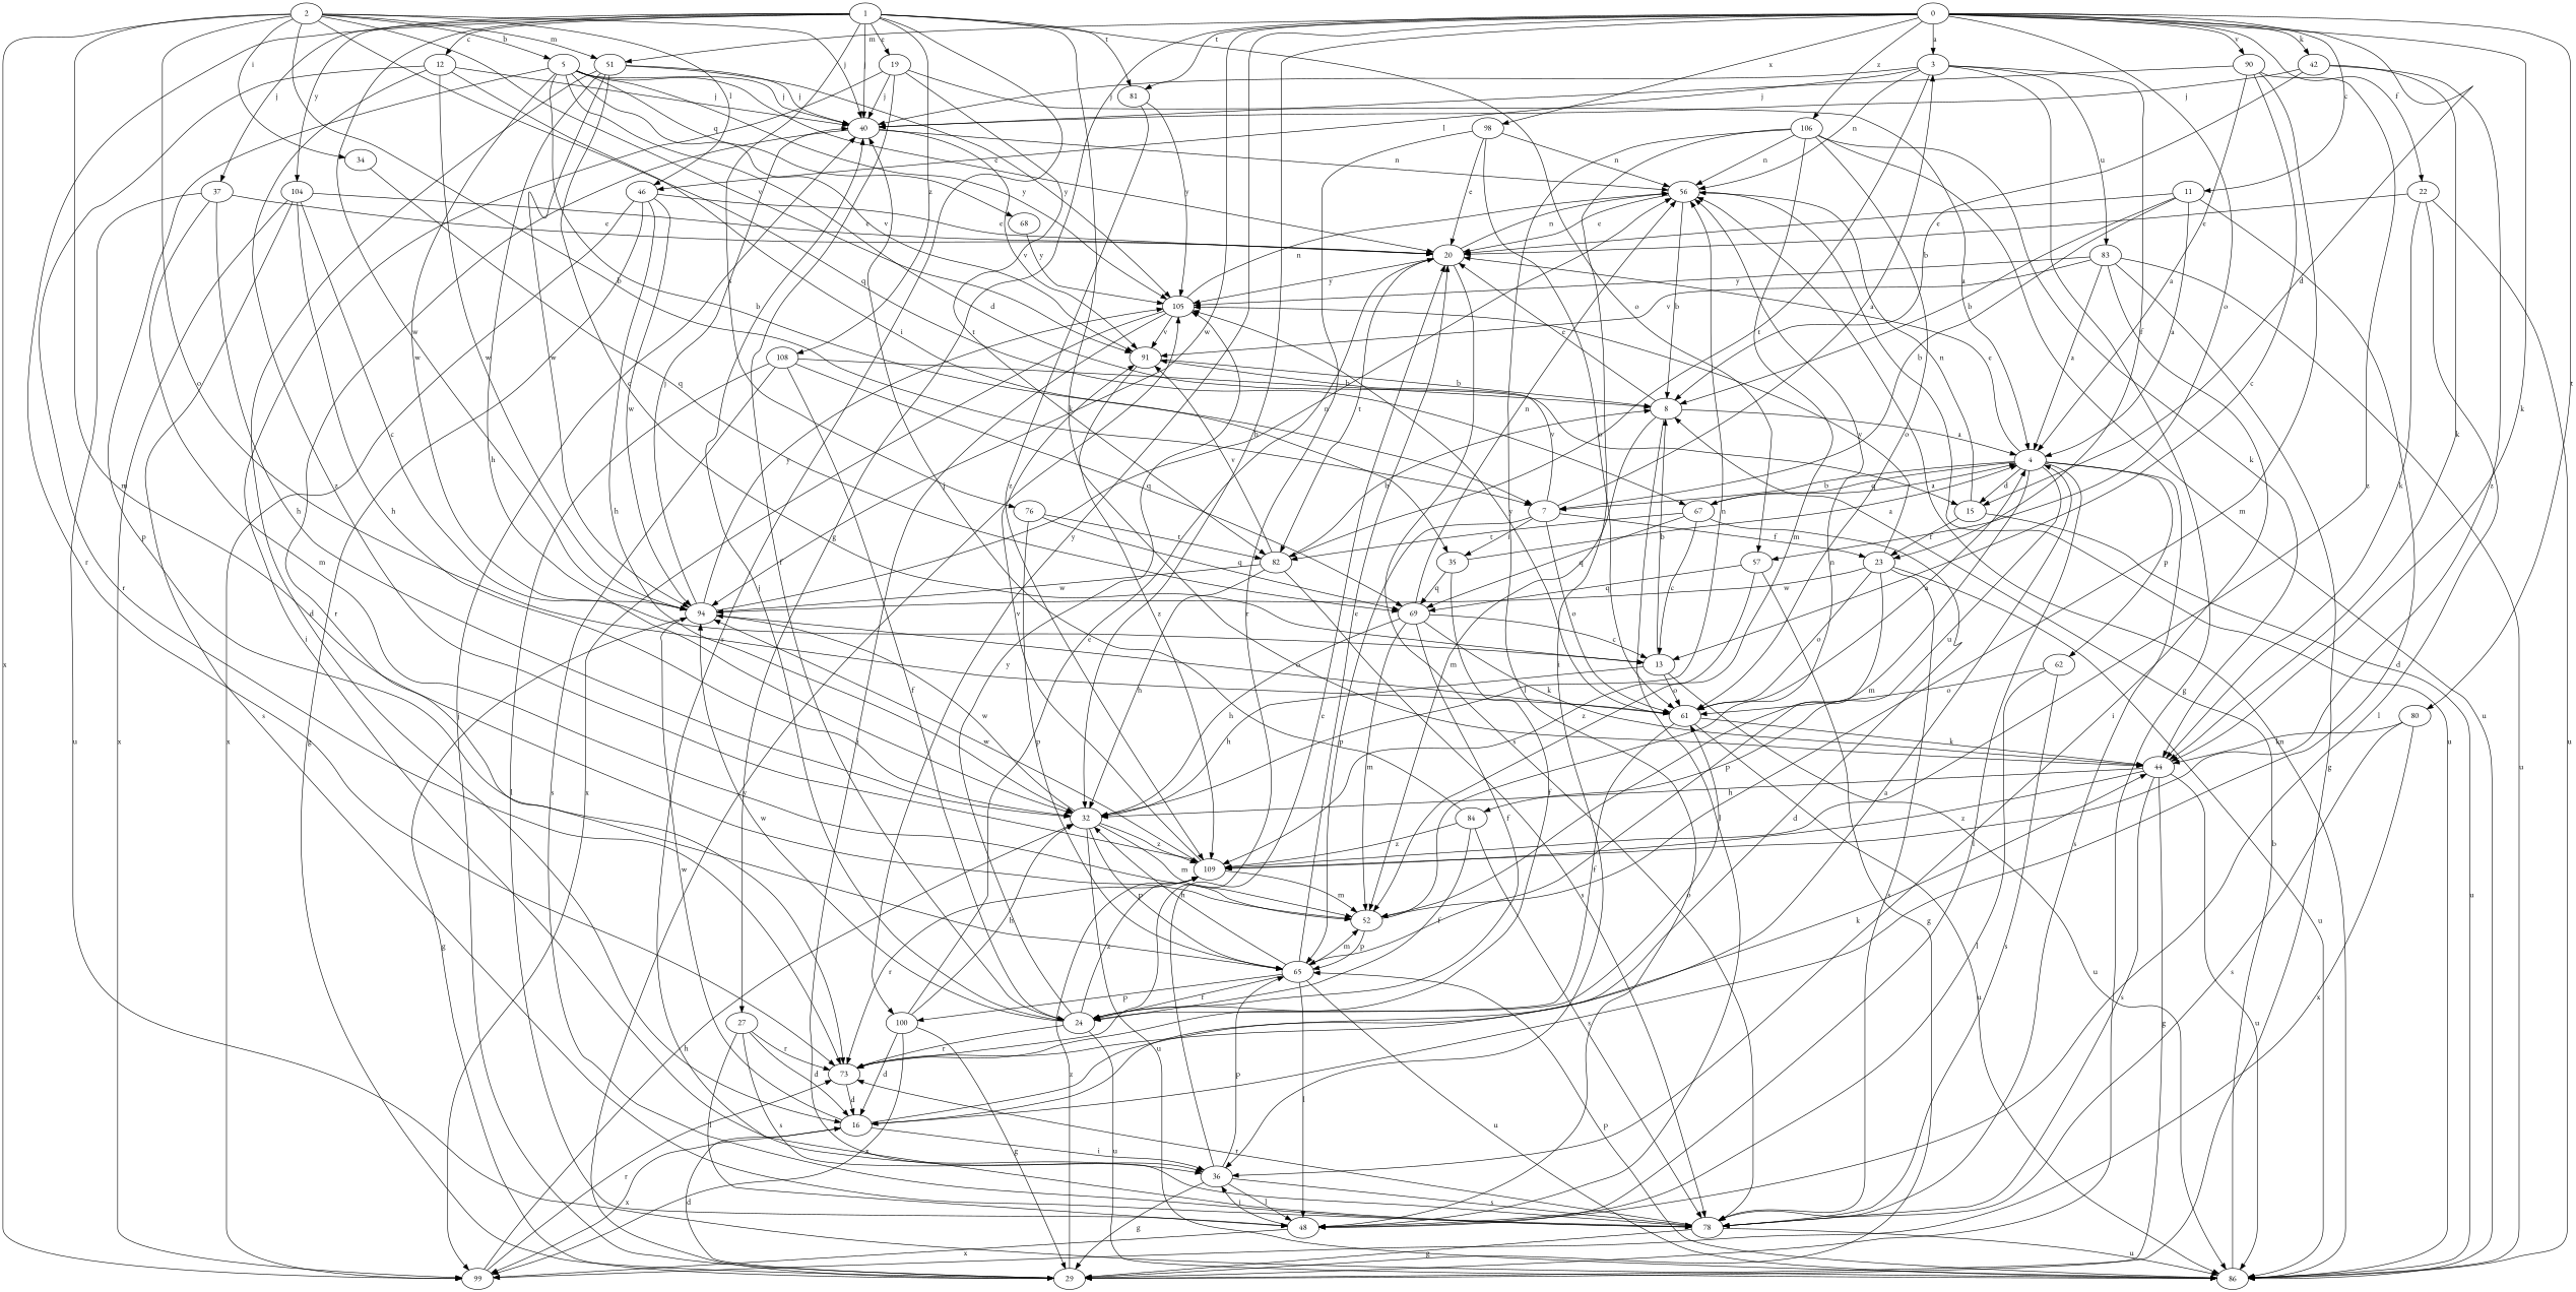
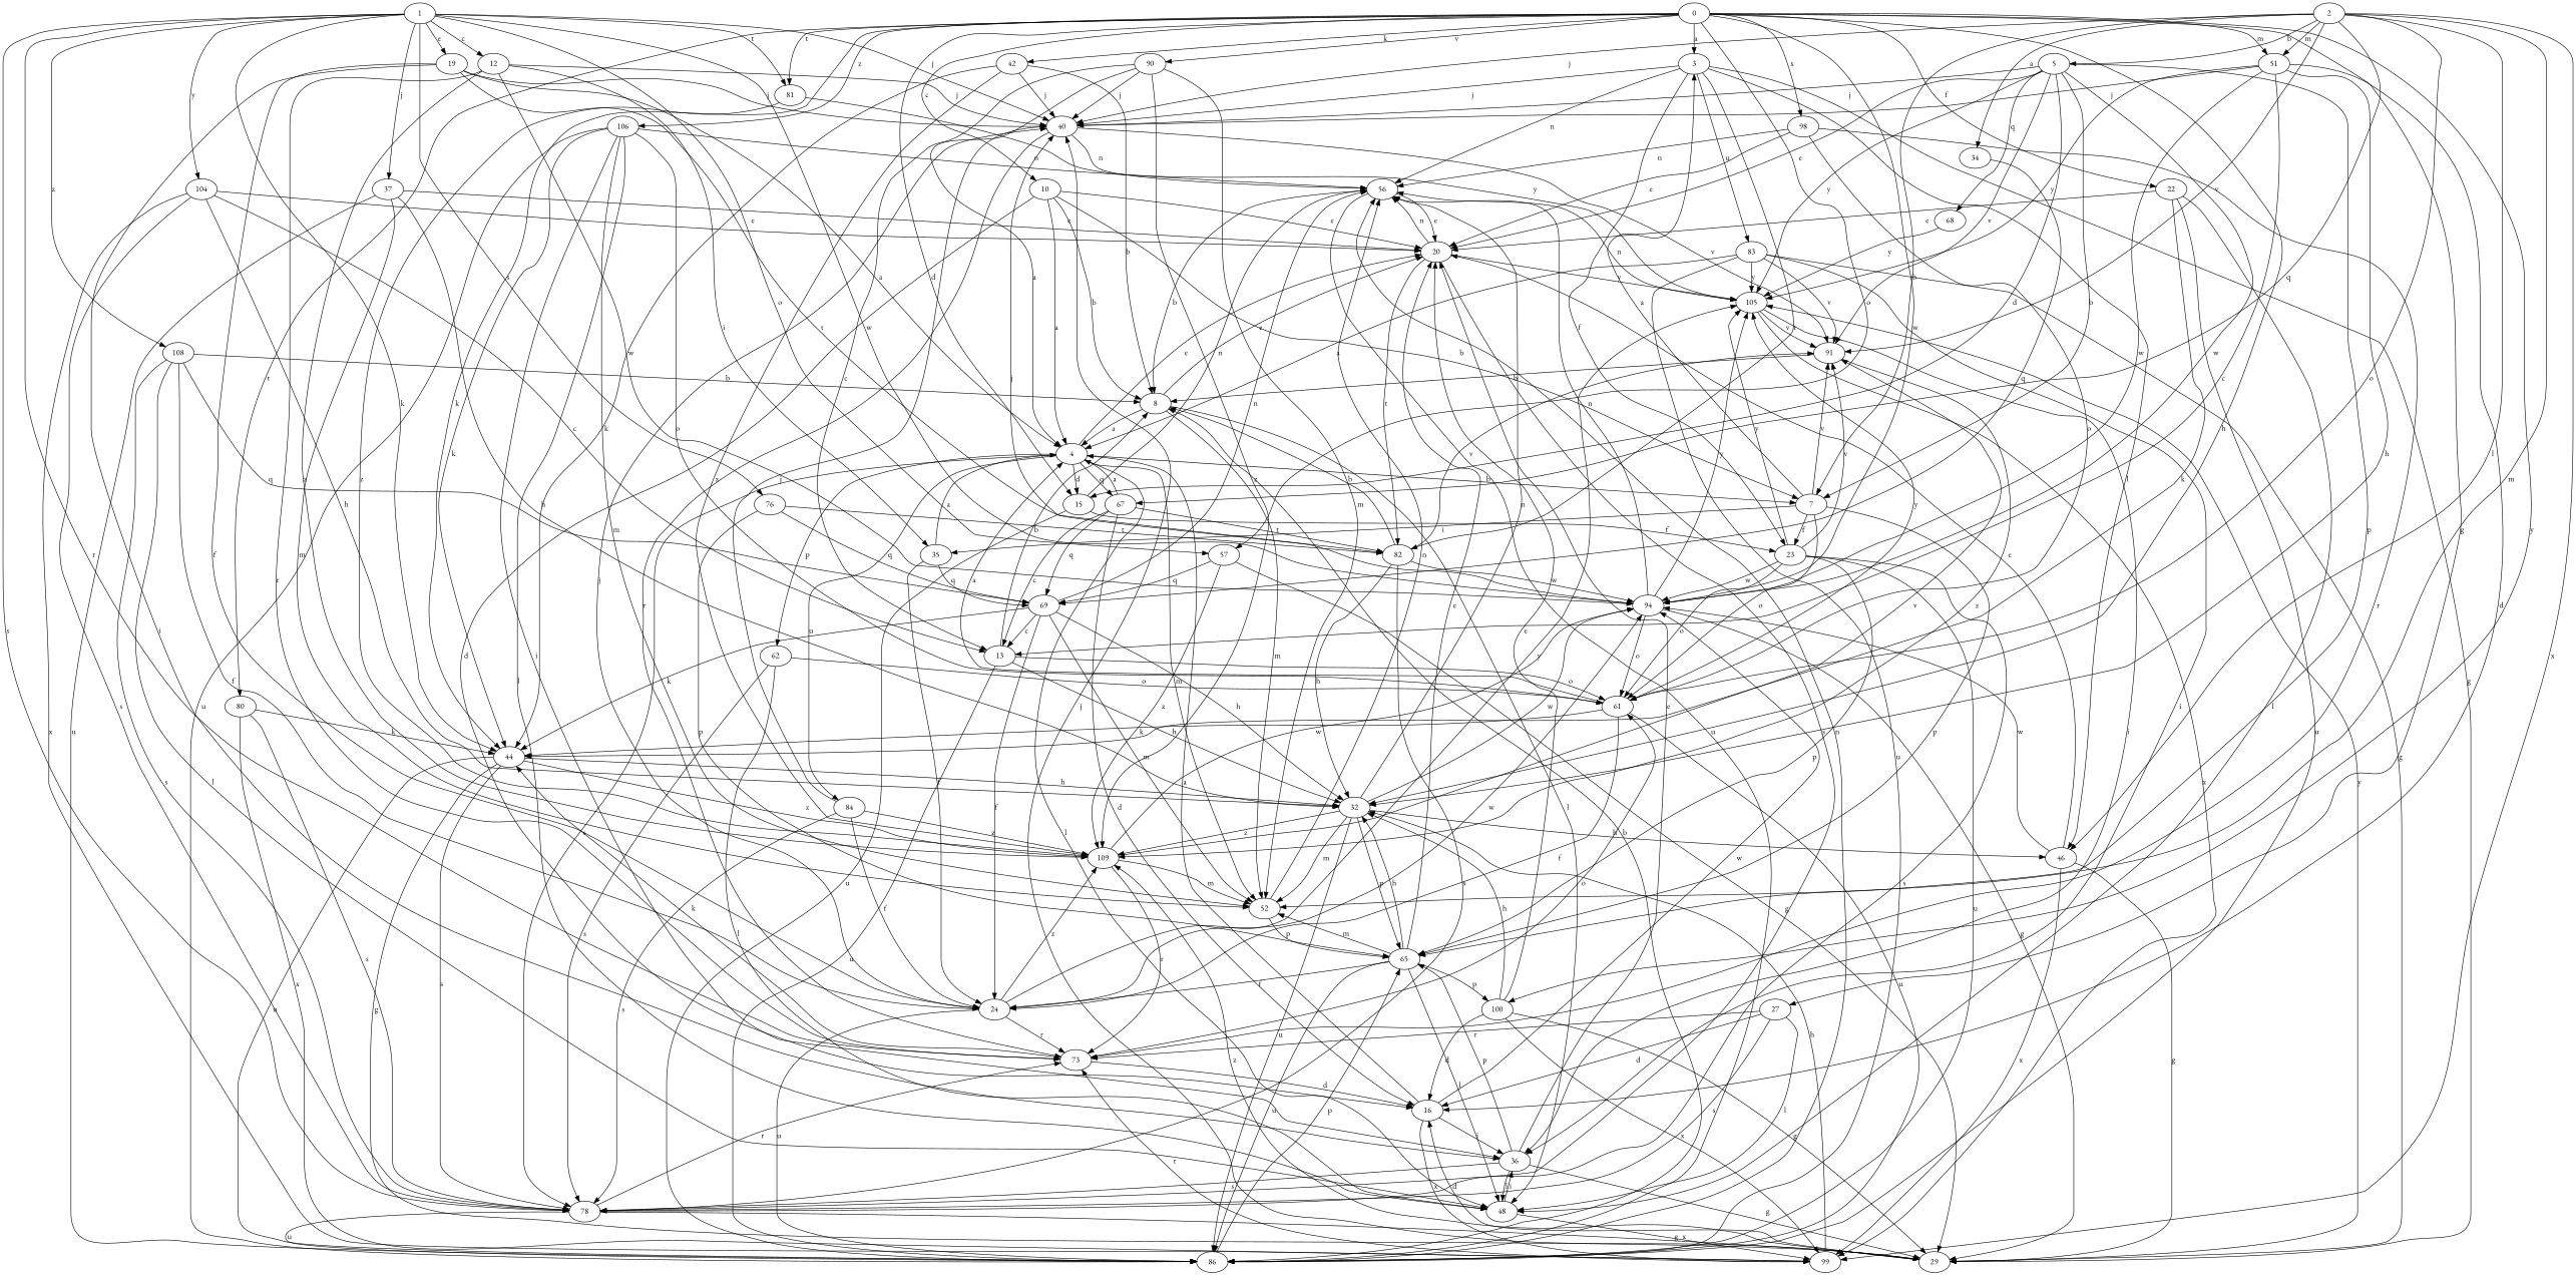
  strict digraph {
    fontname="EB Garamond"
    node [fontname="EB Garamond"]
    edge [fontname="EB Garamond"]
    0
    3
-   11
+   11 [label=10]
    15
    22
    27
    32
    42
    44
    51
    57
    80
    81
    90
    94
    98
    100
    106
    40
    46
    23
    29
    56
    82
    83
    7
    4
    20
    8
    16
    86
    48
    73
    78
    52
    65
    109
    105
    13
    69
    99
    61
    36
    1
    12
    19
    37
    76
    104
    108
    35
    24
    91
    2
    5
    34
    67
    68
    62
    84
    0 -> 3 [label=a]
    0 -> 11 [label=c]
    0 -> 15 [label=d]
    0 -> 22 [label=f]
    0 -> 27 [label=g]
    0 -> 32 [label=h]
    0 -> 42 [label=k]
    0 -> 44 [label=k]
    0 -> 51 [label=m]
    0 -> 57 [label=o]
    0 -> 80 [label=t]
    0 -> 81 [label=t]
    0 -> 90 [label=v]
    0 -> 94 [label=w]
    0 -> 98 [label=x]
    0 -> 100 [label=y]
    0 -> 106 [label=z]
    3 -> 40 [label=j]
    3 -> 46 [label=l]
    3 -> 23 [label=f]
    3 -> 29 [label=g]
    3 -> 56 [label=n]
    3 -> 82 [label=t]
    3 -> 83 [label=u]
    11 -> 7 [label=b]
    11 -> 4 [label=a]
    11 -> 20 [label=e]
    11 -> 8 [label=b]
    11 -> 16 [label=d]
    15 -> 23 [label=f]
    15 -> 56 [label=n]
    15 -> 86 [label=u]
    22 -> 44 [label=k]
    22 -> 20 [label=e]
    22 -> 86 [label=u]
    22 -> 48 [label=l]
    27 -> 16 [label=d]
    27 -> 48 [label=l]
    27 -> 73 [label=r]
    27 -> 78 [label=s]
    32 -> 94 [label=w]
    32 -> 56 [label=n]
    32 -> 86 [label=u]
    32 -> 52 [label=m]
    32 -> 65 [label=p]
    32 -> 109 [label=z]
    42 -> 44 [label=k]
    42 -> 40 [label=j]
    42 -> 8 [label=b]
    42 -> 109 [label=z]
    44 -> 32 [label=h]
    44 -> 29 [label=g]
    44 -> 86 [label=u]
    44 -> 78 [label=s]
    44 -> 109 [label=z]
    51 -> 32 [label=h]
    51 -> 94 [label=w]
    51 -> 40 [label=j]
    51 -> 16 [label=d]
    51 -> 105 [label=y]
    51 -> 13 [label=c]
    57 -> 29 [label=g]
    57 -> 109 [label=z]
    57 -> 69 [label=q]
    80 -> 44 [label=k]
    80 -> 78 [label=s]
    80 -> 99 [label=x]
    81 -> 109 [label=z]
    81 -> 105 [label=y]
    90 -> 40 [label=j]
    90 -> 4 [label=a]
    90 -> 52 [label=m]
    90 -> 109 [label=z]
    90 -> 13 [label=c]
    94 -> 40 [label=j]
    94 -> 29 [label=g]
    94 -> 56 [label=n]
    94 -> 105 [label=y]
    94 -> 61 [label=o]
    98 -> 56 [label=n]
    98 -> 20 [label=e]
    98 -> 73 [label=r]
    98 -> 61 [label=o]
    100 -> 32 [label=h]
    100 -> 29 [label=g]
    100 -> 20 [label=e]
    100 -> 16 [label=d]
    100 -> 99 [label=x]
    106 -> 44 [label=k]
    106 -> 56 [label=n]
    106 -> 86 [label=u]
    106 -> 48 [label=l]
    106 -> 52 [label=m]
    106 -> 61 [label=o]
    106 -> 36 [label=i]
    40 -> 56 [label=n]
    40 -> 73 [label=r]
    40 -> 91 [label=v]
-   46 -> 32 [label=h]
+   32 -> 46 [label=h]
    46 -> 94 [label=w]
    46 -> 29 [label=g]
    46 -> 20 [label=e]
    46 -> 99 [label=x]
    23 -> 94 [label=w]
    23 -> 86 [label=u]
    23 -> 78 [label=s]
    23 -> 65 [label=p]
    23 -> 105 [label=y]
    23 -> 61 [label=o]
+   23 -> 91 [label=v]
    29 -> 40 [label=j]
    29 -> 16 [label=d]
    29 -> 109 [label=z]
    29 -> 105 [label=y]
    56 -> 20 [label=e]
    56 -> 8 [label=b]
    56 -> 86 [label=u]
    82 -> 32 [label=h]
    82 -> 94 [label=w]
    82 -> 8 [label=b]
    82 -> 78 [label=s]
    82 -> 91 [label=v]
    83 -> 29 [label=g]
    83 -> 4 [label=a]
    83 -> 86 [label=u]
    83 -> 105 [label=y]
    83 -> 36 [label=i]
    83 -> 91 [label=v]
    7 -> 3 [label=a]
    7 -> 23 [label=f]
    7 -> 65 [label=p]
    7 -> 61 [label=o]
    7 -> 35 [label=i]
    7 -> 91 [label=v]
    4 -> 15 [label=d]
    4 -> 7 [label=b]
    4 -> 20 [label=e]
    4 -> 48 [label=l]
    4 -> 78 [label=s]
    4 -> 52 [label=m]
    4 -> 67 [label=q]
    4 -> 62 [label=p]
    4 -> 84 [label=u]
    20 -> 56 [label=n]
    20 -> 82 [label=t]
    20 -> 78 [label=s]
    20 -> 105 [label=y]
    8 -> 4 [label=a]
    8 -> 20 [label=e]
    8 -> 48 [label=l]
    8 -> 52 [label=m]
    16 -> 94 [label=w]
    16 -> 4 [label=a]
    16 -> 99 [label=x]
    16 -> 36 [label=i]
    86 -> 56 [label=n]
    86 -> 8 [label=b]
    86 -> 65 [label=p]
    48 -> 99 [label=x]
    48 -> 36 [label=i]
    73 -> 44 [label=k]
    73 -> 16 [label=d]
    73 -> 61 [label=o]
    78 -> 29 [label=g]
    78 -> 86 [label=u]
    78 -> 73 [label=r]
    52 -> 56 [label=n]
    52 -> 65 [label=p]
    65 -> 32 [label=h]
    65 -> 100 [label=p]
    65 -> 20 [label=e]
    65 -> 86 [label=u]
    65 -> 48 [label=l]
    65 -> 52 [label=m]
    65 -> 24 [label=f]
    109 -> 94 [label=w]
    109 -> 73 [label=r]
    109 -> 52 [label=m]
    109 -> 91 [label=v]
    105 -> 56 [label=n]
    105 -> 99 [label=x]
    105 -> 36 [label=i]
    105 -> 91 [label=v]
    13 -> 32 [label=h]
    13 -> 8 [label=b]
    13 -> 86 [label=u]
    13 -> 61 [label=o]
    69 -> 32 [label=h]
    69 -> 44 [label=k]
    69 -> 56 [label=n]
    69 -> 52 [label=m]
    69 -> 13 [label=c]
    69 -> 24 [label=f]
    99 -> 32 [label=h]
    99 -> 73 [label=r]
    61 -> 44 [label=k]
    61 -> 4 [label=a]
    61 -> 86 [label=u]
    61 -> 105 [label=y]
    61 -> 24 [label=f]
    36 -> 29 [label=g]
    36 -> 20 [label=e]
    36 -> 48 [label=l]
    36 -> 78 [label=s]
    36 -> 65 [label=p]
    1 -> 44 [label=k]
    1 -> 57 [label=o]
    1 -> 81 [label=t]
    1 -> 94 [label=w]
    1 -> 40 [label=j]
    1 -> 73 [label=r]
    1 -> 78 [label=s]
    1 -> 12 [label=c]
    1 -> 19 [label=e]
    1 -> 37 [label=j]
    1 -> 76 [label=s]
    1 -> 104 [label=y]
    1 -> 108 [label=z]
    12 -> 94 [label=w]
    12 -> 40 [label=j]
    12 -> 73 [label=r]
    12 -> 109 [label=z]
    12 -> 35 [label=i]
    19 -> 40 [label=j]
    19 -> 82 [label=t]
    19 -> 4 [label=a]
    19 -> 36 [label=i]
    19 -> 24 [label=f]
    37 -> 32 [label=h]
    37 -> 20 [label=e]
    37 -> 86 [label=u]
    37 -> 52 [label=m]
    76 -> 82 [label=t]
    76 -> 65 [label=p]
    76 -> 69 [label=q]
    104 -> 32 [label=h]
    104 -> 20 [label=e]
    104 -> 78 [label=s]
    104 -> 13 [label=c]
    104 -> 99 [label=x]
    108 -> 8 [label=b]
    108 -> 48 [label=l]
    108 -> 78 [label=s]
    108 -> 69 [label=q]
    108 -> 24 [label=f]
    35 -> 4 [label=a]
    35 -> 69 [label=q]
    35 -> 24 [label=f]
    24 -> 94 [label=w]
    24 -> 40 [label=j]
    24 -> 86 [label=u]
    24 -> 73 [label=r]
    24 -> 109 [label=z]
    24 -> 105 [label=y]
    91 -> 8 [label=b]
    91 -> 109 [label=z]
    2 -> 51 [label=m]
    2 -> 40 [label=j]
    2 -> 46 [label=l]
    2 -> 7 [label=b]
    2 -> 52 [label=m]
    2 -> 99 [label=x]
    2 -> 61 [label=o]
    2 -> 91 [label=v]
    2 -> 5 [label=b]
-   2 -> 34 [label=i]
+   2 -> 34 [label=a]
    2 -> 67 [label=q]
    5 -> 15 [label=d]
    5 -> 94 [label=w]
    5 -> 40 [label=j]
    5 -> 7 [label=b]
    5 -> 20 [label=e]
    5 -> 65 [label=p]
    5 -> 105 [label=y]
    5 -> 91 [label=v]
    5 -> 68 [label=q]
    34 -> 69 [label=q]
    67 -> 82 [label=t]
    67 -> 4 [label=a]
    67 -> 16 [label=d]
    67 -> 13 [label=c]
    67 -> 69 [label=q]
    68 -> 105 [label=y]
    62 -> 48 [label=l]
    62 -> 78 [label=s]
    62 -> 61 [label=o]
    84 -> 40 [label=j]
    84 -> 78 [label=s]
    84 -> 109 [label=z]
    84 -> 24 [label=f]
  }
